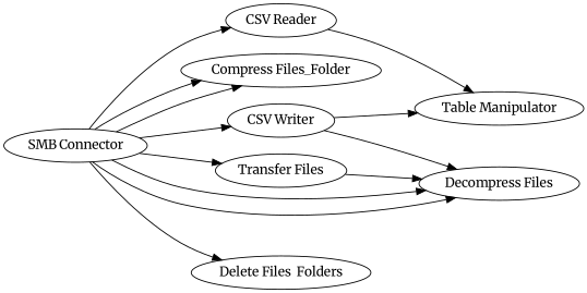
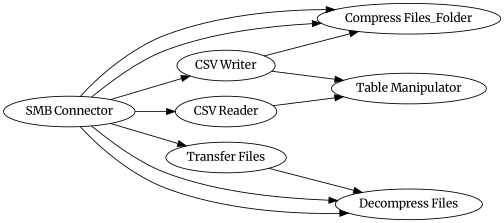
  digraph {
    fontname=Merriweather
    rankdir=LR
    node [fontname=Merriweather]
    edge [fontname=Merriweather]
    n1 [label="CSV Writer"]
    n2 [label="Compress Files_Folder"]
    n3 [label="Table Manipulator"]
    n4 [label="CSV Reader"]
    n5 [label="Transfer Files"]
    n6 [label="Decompress Files"]
-   n7 [label="Delete Files_Folders"]
    n8 [label="SMB Connector"]
-   n1 -> n6
+   n1 -> n2
    n1 -> n3
    n4 -> n3
    n5 -> n6
    n8 -> n1
    n8 -> n2
    n8 -> n2
    n8 -> n4
    n8 -> n5
    n8 -> n6
    n8 -> n6
-   n8 -> n7
  }
